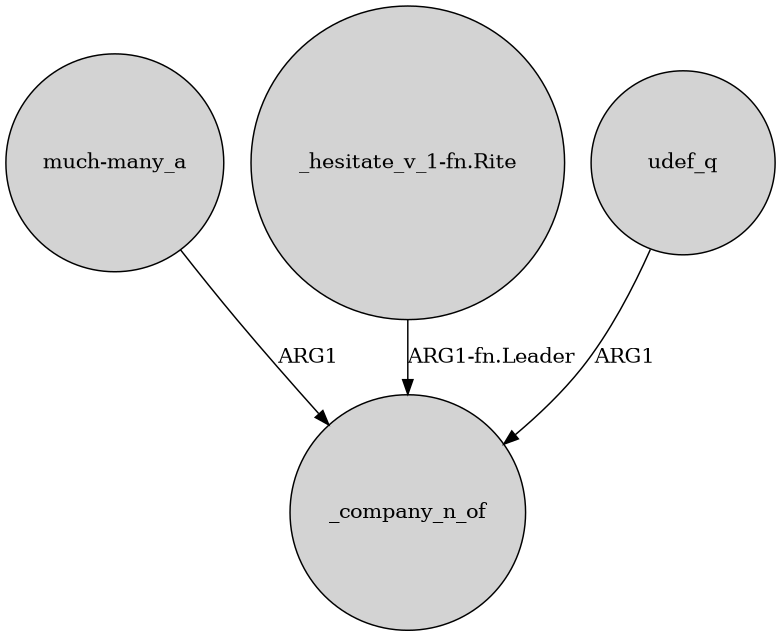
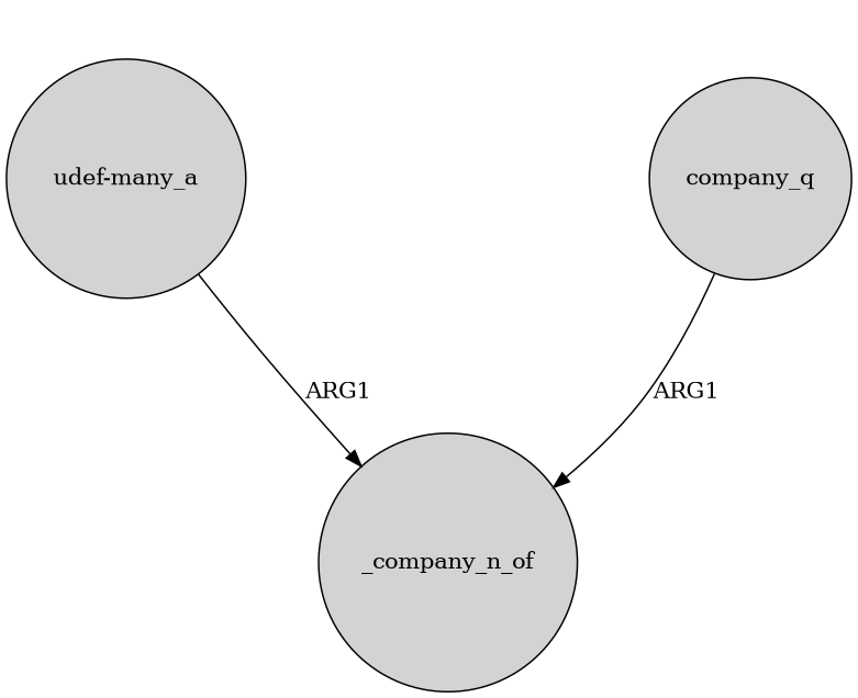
  digraph {
    node [shape=circle style=filled]
-   "much-many_a"
+   "much-many_a" [label="udef-many_a"]
    _company_n_of
-   "_hesitate_v_1-fn.Rite"
-   udef_q
+   udef_q [label=company_q]
    "much-many_a" -> _company_n_of [label=ARG1]
-   "_hesitate_v_1-fn.Rite" -> _company_n_of [label="ARG1-fn.Leader"]
    udef_q -> _company_n_of [label=ARG1]
  }
